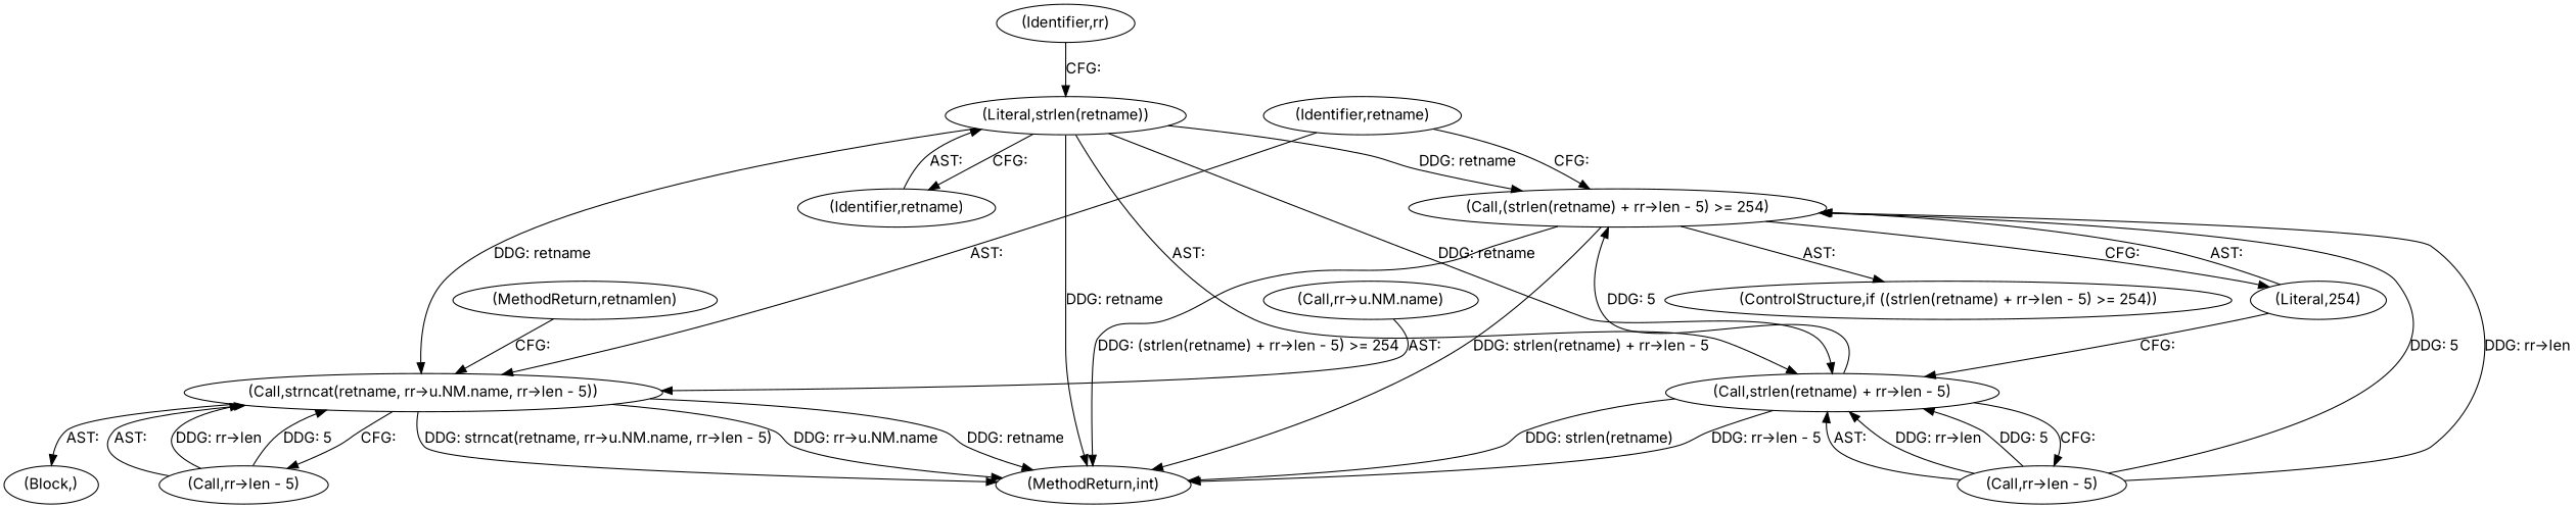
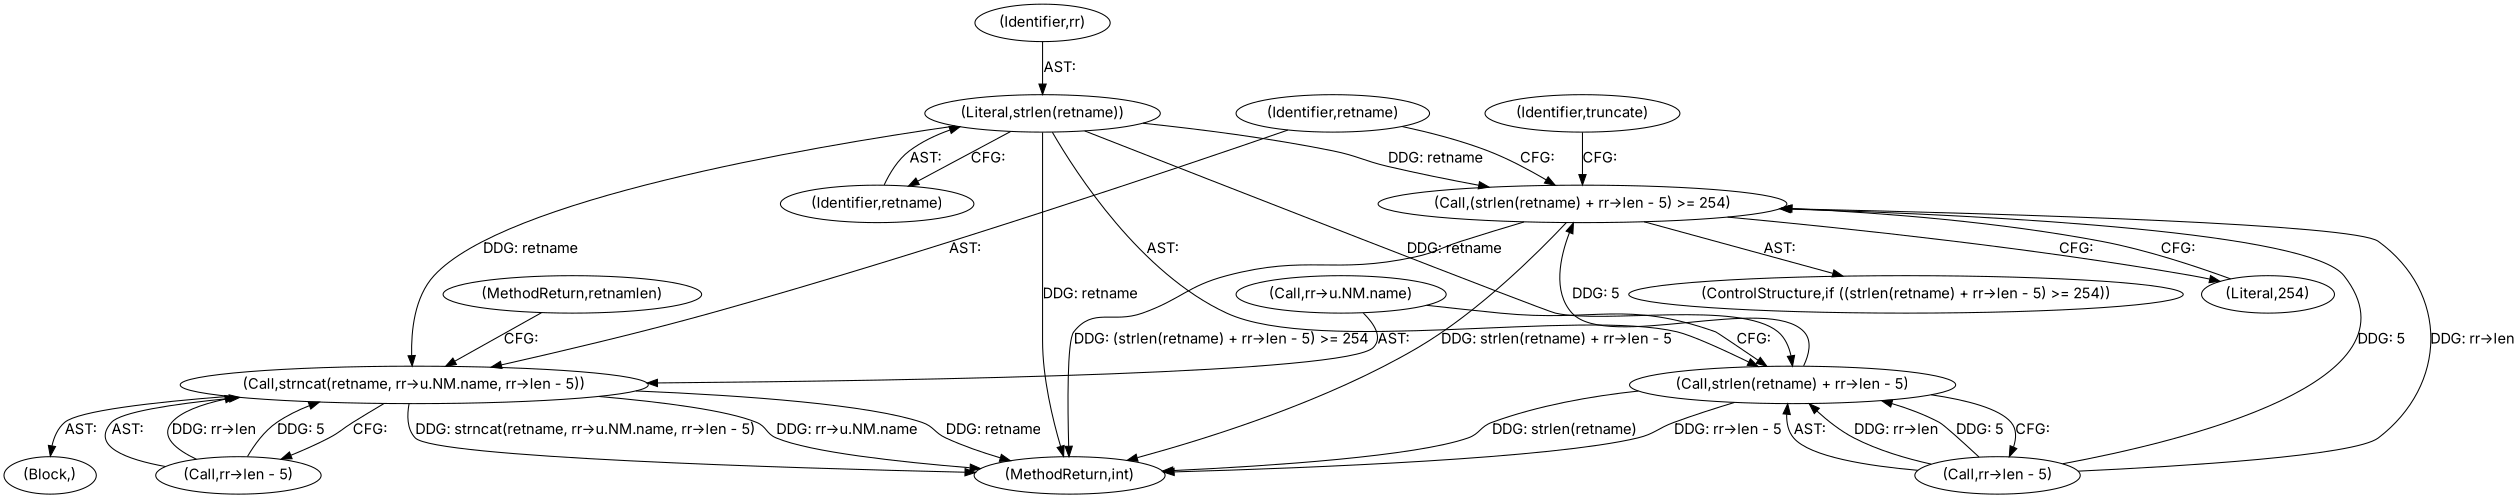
  digraph {
    fontname=Inter
    node [fontname=Inter]
    edge [fontname=Inter]
    n1 [label="(Literal,strlen(retname))"]
    n2 [label="(Call,(strlen(retname) + rr->len - 5) >= 254)"]
    n3 [label="(Call,strlen(retname) + rr->len - 5)"]
    n4 [label="(Call,strncat(retname, rr->u.NM.name, rr->len - 5))"]
    n5 [label="(Identifier,retname)"]
    n6 [label="(MethodReturn,int)"]
    n7 [label="(Literal,254)"]
    n8 [label="(ControlStructure,if ((strlen(retname) + rr->len - 5) >= 254))"]
    n9 [label="(Call,rr->len - 5)"]
    n10 [label="(Call,rr->len - 5)"]
    n11 [label="(Block,)"]
    n12 [label="(Identifier,rr)"]
    n13 [label="(MethodReturn,retnamlen)"]
    n14 [label="(Call,rr->u.NM.name)"]
+   n15 [label="(Identifier,truncate)"]
    n16 [label="(Identifier,retname)"]
    n1 -> n2 [label="DDG: retname"]
    n1 -> n3 [label="AST: "]
    n1 -> n3 [label="DDG: retname"]
    n1 -> n4 [label="DDG: retname"]
    n1 -> n5 [label="CFG: "]
    n1 -> n6 [label="DDG: retname"]
    n2 -> n6 [label="DDG: (strlen(retname) + rr->len - 5) >= 254"]
    n2 -> n6 [label="DDG: strlen(retname) + rr->len - 5"]
    n2 -> n7 [label="CFG: "]
    n2 -> n8 [label="AST: "]
    n3 -> n2 [label="DDG: 5"]
    n3 -> n6 [label="DDG: strlen(retname)"]
    n3 -> n6 [label="DDG: rr->len - 5"]
    n3 -> n9 [label="CFG: "]
    n4 -> n6 [label="DDG: retname"]
    n4 -> n6 [label="DDG: strncat(retname, rr->u.NM.name, rr->len - 5)"]
    n4 -> n6 [label="DDG: rr->u.NM.name"]
    n4 -> n10 [label="CFG: "]
    n4 -> n11 [label="AST: "]
    n5 -> n1 [label="AST: "]
-   n7 -> n2 [label="AST: "]
-   n7 -> n3 [label="CFG: "]
+   n7 -> n2 [label="CFG: "]
+   n14 -> n3 [label="CFG: "]
    n9 -> n2 [label="DDG: rr->len"]
    n9 -> n2 [label="DDG: 5"]
    n9 -> n3 [label="AST: "]
    n9 -> n3 [label="DDG: rr->len"]
    n9 -> n3 [label="DDG: 5"]
    n10 -> n4 [label="AST: "]
    n10 -> n4 [label="DDG: rr->len"]
    n10 -> n4 [label="DDG: 5"]
-   n12 -> n1 [label="CFG: "]
+   n12 -> n1 [label="AST: "]
    n13 -> n4 [label="CFG: "]
    n14 -> n4 [label="AST: "]
+   n15 -> n2 [label="CFG: "]
    n16 -> n2 [label="CFG: "]
    n16 -> n4 [label="AST: "]
  }
